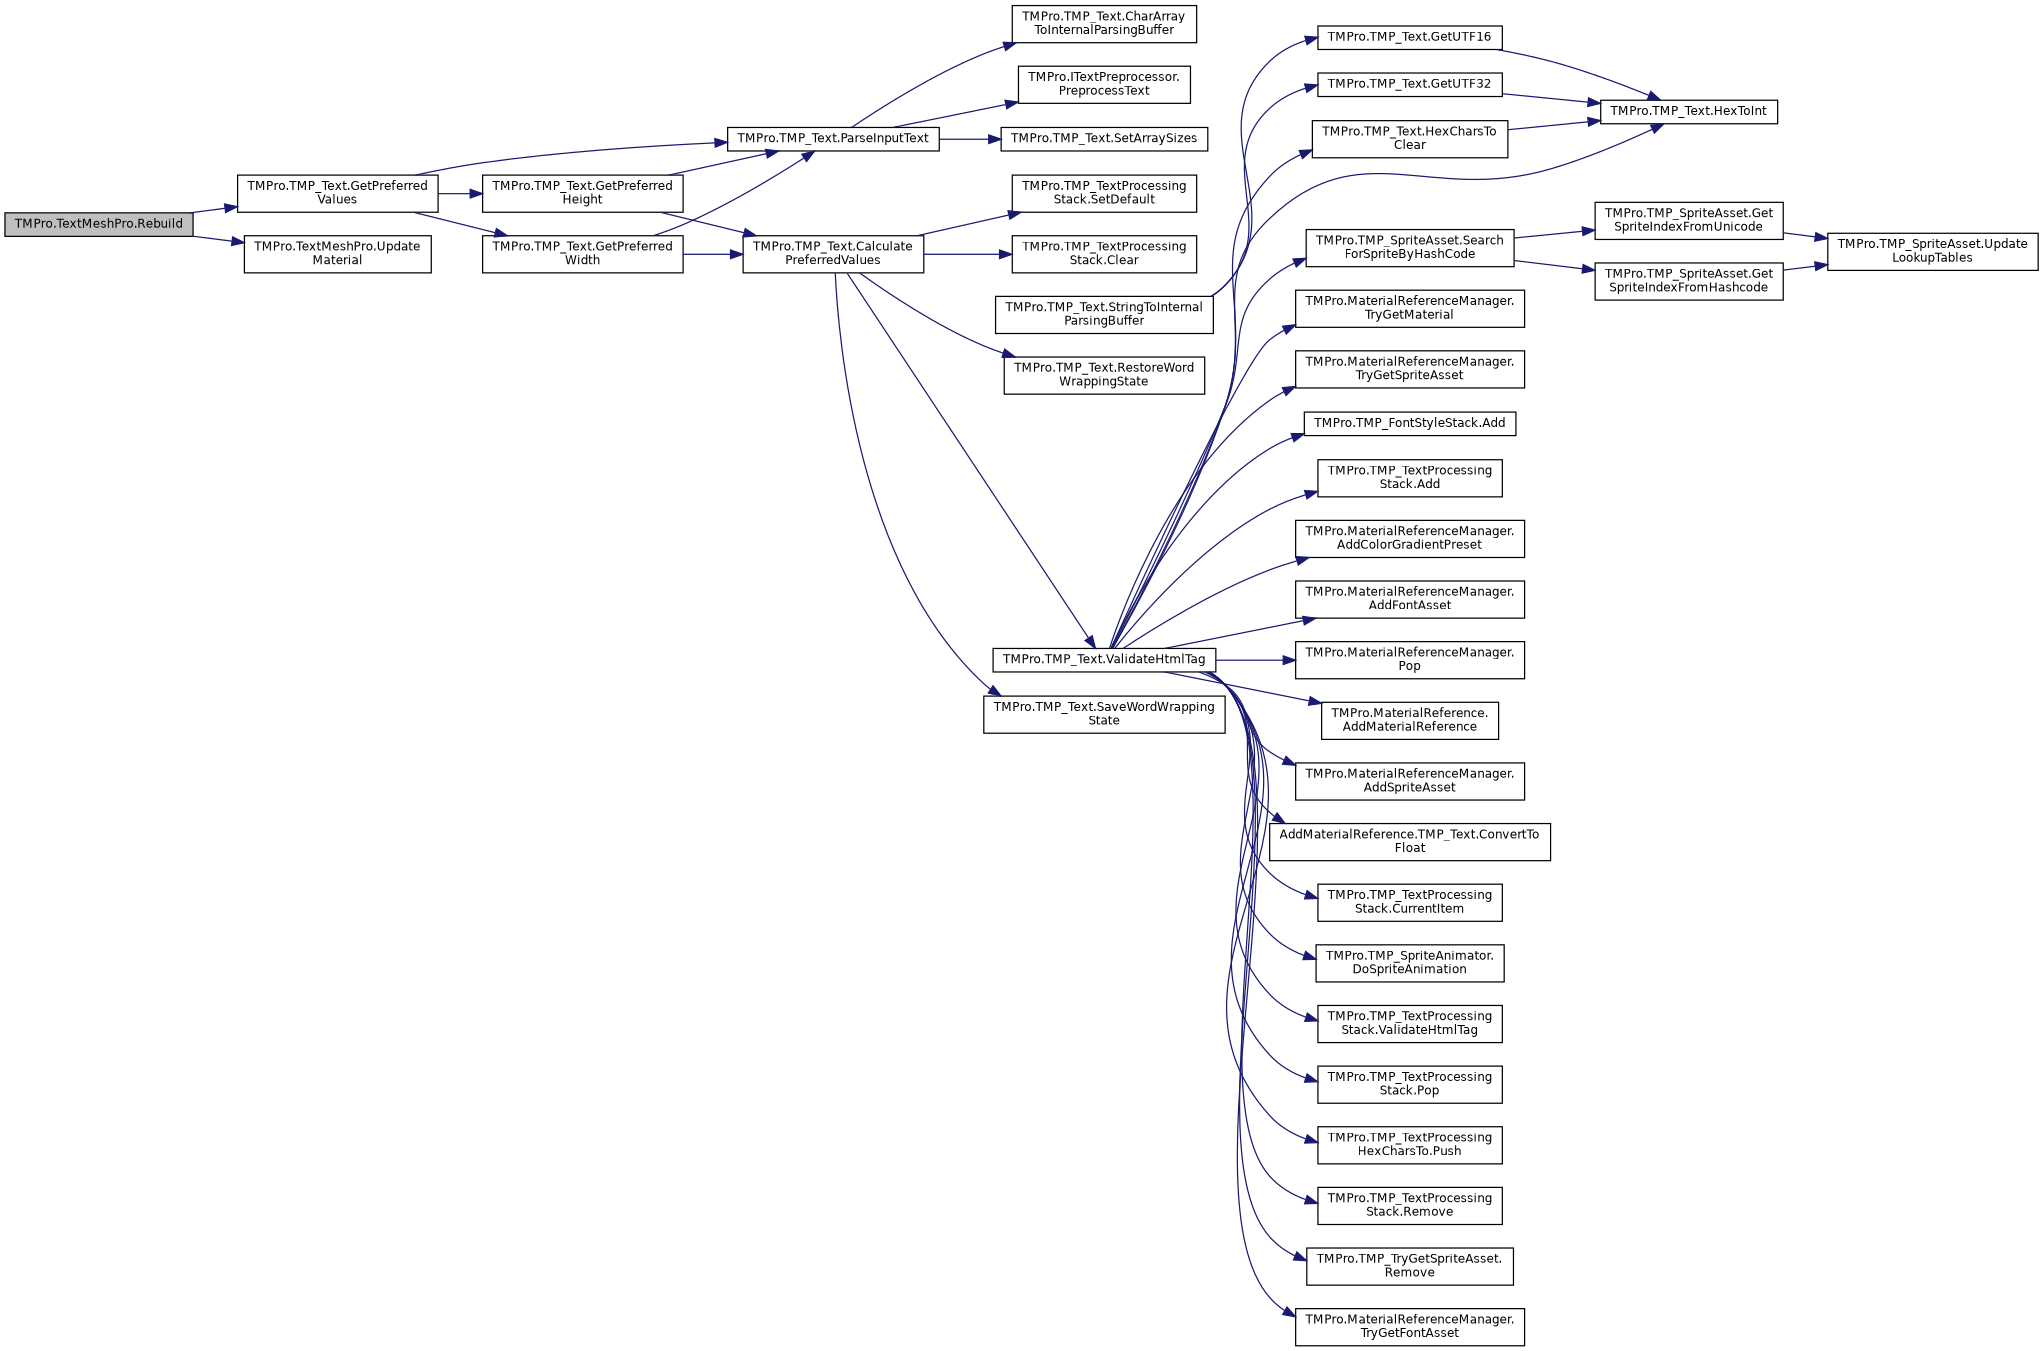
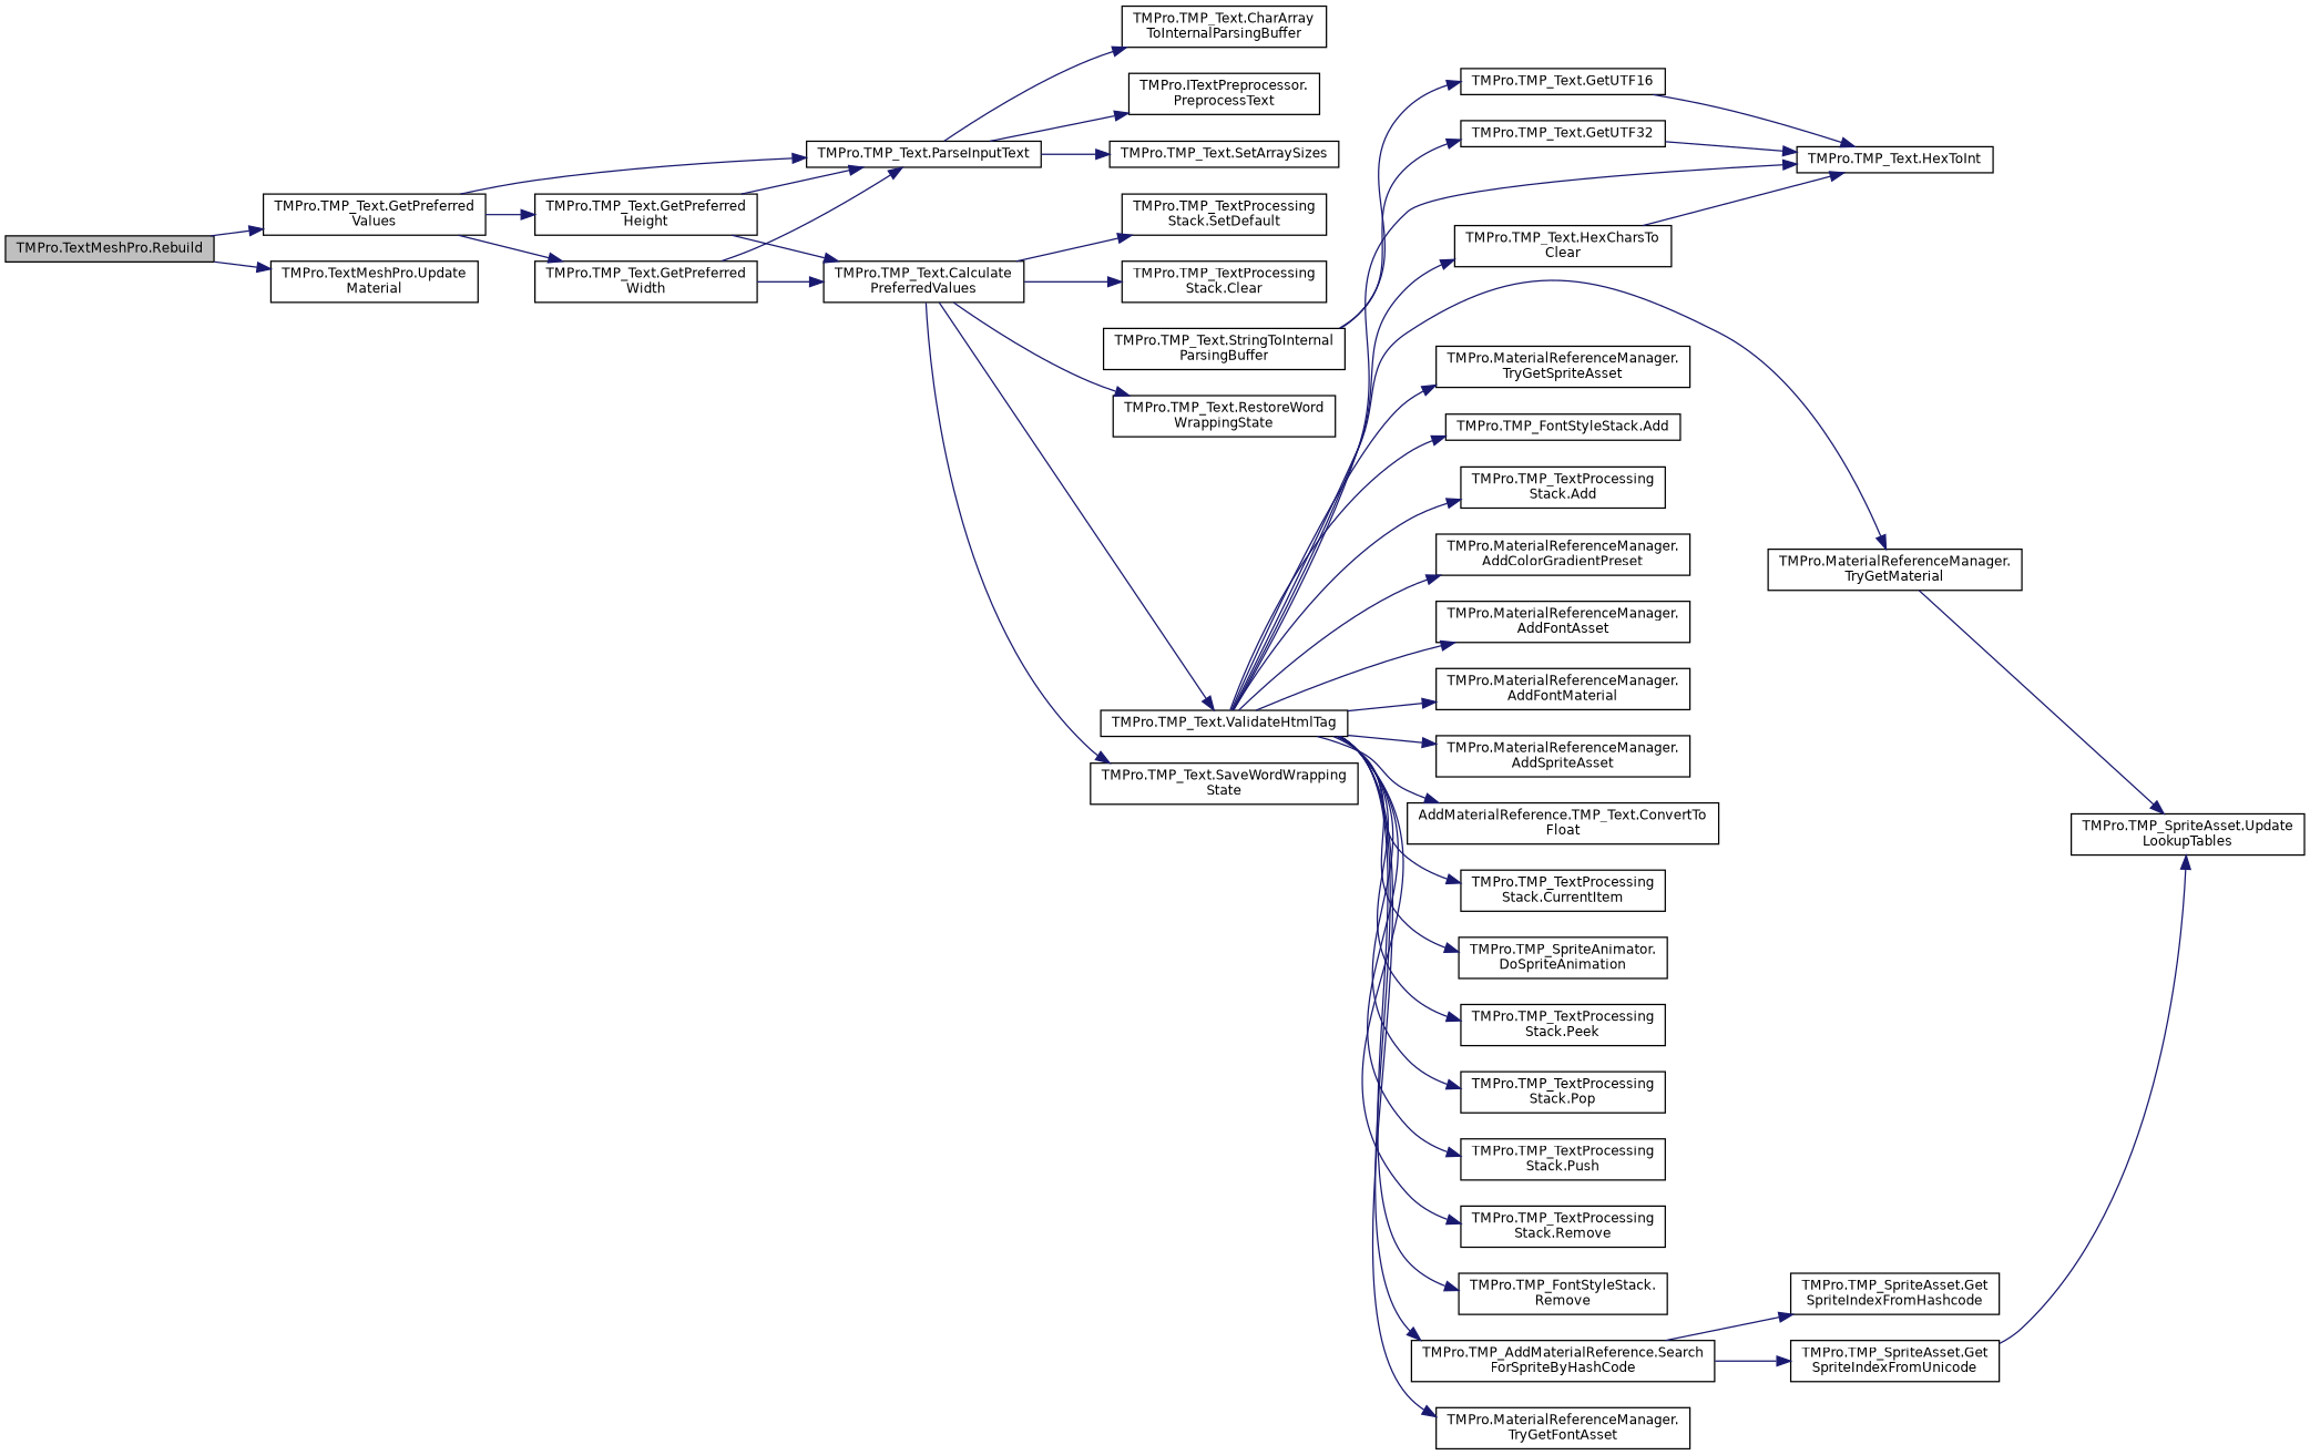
  digraph {
    rankdir=LR
    node [color=black fillcolor=white fontname=Helvetica fontsize=10 shape=record style=filled]
    edge [color=midnightblue fontname=Helvetica fontsize=10 labelfontname=Helvetica labelfontsize=10 style=solid]
    n1 [fillcolor=grey75 fontcolor=black height=0.2 label="TMPro.TextMeshPro.Rebuild" width=0.4]
    n2 [height=0.2 label="TMPro.TMP_Text.GetPreferred\lValues" width=0.4]
    n3 [height=0.2 label="TMPro.TextMeshPro.Update\lMaterial" width=0.4]
    n4 [height=0.2 label="TMPro.TMP_Text.GetPreferred\lHeight" width=0.4]
    n5 [height=0.2 label="TMPro.TMP_Text.ParseInputText" width=0.4]
    n6 [height=0.2 label="TMPro.TMP_Text.GetPreferred\lWidth" width=0.4]
    n7 [height=0.2 label="TMPro.TMP_Text.Calculate\lPreferredValues" width=0.4]
    n8 [height=0.2 label="TMPro.TMP_Text.CharArray\lToInternalParsingBuffer" width=0.4]
    n9 [height=0.2 label="TMPro.ITextPreprocessor.\lPreprocessText" width=0.4]
    n10 [height=0.2 label="TMPro.TMP_Text.SetArraySizes" width=0.4]
    n11 [height=0.2 label="TMPro.TMP_TextProcessing\lStack.Clear" width=0.4]
    n12 [height=0.2 label="TMPro.TMP_Text.RestoreWord\lWrappingState" width=0.4]
    n13 [height=0.2 label="TMPro.TMP_Text.SaveWordWrapping\lState" width=0.4]
    n14 [height=0.2 label="TMPro.TMP_TextProcessing\lStack.SetDefault" width=0.4]
    n15 [height=0.2 label="TMPro.TMP_Text.ValidateHtmlTag" width=0.4]
    n16 [height=0.2 label="TMPro.TMP_FontStyleStack.Add" width=0.4]
    n17 [height=0.2 label="TMPro.TMP_TextProcessing\lStack.Add" width=0.4]
    n18 [height=0.2 label="TMPro.MaterialReferenceManager.\lAddColorGradientPreset" width=0.4]
    n19 [height=0.2 label="TMPro.MaterialReferenceManager.\lAddFontAsset" width=0.4]
-   n20 [height=0.2 label="TMPro.MaterialReferenceManager.\lPop" width=0.4]
-   n21 [height=0.2 label="TMPro.MaterialReference.\lAddMaterialReference" width=0.4]
+   n20 [height=0.2 label="TMPro.MaterialReferenceManager.\lAddFontMaterial" width=0.4]
    n22 [height=0.2 label="TMPro.MaterialReferenceManager.\lAddSpriteAsset" width=0.4]
    n23 [height=0.2 label="AddMaterialReference.TMP_Text.ConvertTo\lFloat" width=0.4]
    n24 [height=0.2 label="TMPro.TMP_TextProcessing\lStack.CurrentItem" width=0.4]
    n25 [height=0.2 label="TMPro.TMP_SpriteAnimator.\lDoSpriteAnimation" width=0.4]
    n26 [height=0.2 label="TMPro.TMP_Text.HexCharsTo\lClear" width=0.4]
    n27 [height=0.2 label="TMPro.TMP_Text.HexToInt" width=0.4]
-   n28 [height=0.2 label="TMPro.TMP_TextProcessing\lStack.ValidateHtmlTag" width=0.4]
+   n28 [height=0.2 label="TMPro.TMP_TextProcessing\lStack.Peek" width=0.4]
    n29 [height=0.2 label="TMPro.TMP_TextProcessing\lStack.Pop" width=0.4]
-   n30 [height=0.2 label="TMPro.TMP_TextProcessing\lHexCharsTo.Push" width=0.4]
+   n30 [height=0.2 label="TMPro.TMP_TextProcessing\lStack.Push" width=0.4]
    n31 [height=0.2 label="TMPro.TMP_TextProcessing\lStack.Remove" width=0.4]
-   n32 [height=0.2 label="TMPro.TMP_TryGetSpriteAsset.\lRemove" width=0.4]
-   n33 [height=0.2 label="TMPro.TMP_SpriteAsset.Search\lForSpriteByHashCode" width=0.4]
+   n32 [height=0.2 label="TMPro.TMP_FontStyleStack.\lRemove" width=0.4]
+   n33 [height=0.2 label="TMPro.TMP_AddMaterialReference.Search\lForSpriteByHashCode" width=0.4]
    n34 [height=0.2 label="TMPro.MaterialReferenceManager.\lTryGetFontAsset" width=0.4]
    n35 [height=0.2 label="TMPro.MaterialReferenceManager.\lTryGetMaterial" width=0.4]
    n36 [height=0.2 label="TMPro.MaterialReferenceManager.\lTryGetSpriteAsset" width=0.4]
    n37 [height=0.2 label="TMPro.TMP_SpriteAsset.Get\lSpriteIndexFromHashcode" width=0.4]
    n38 [height=0.2 label="TMPro.TMP_SpriteAsset.Get\lSpriteIndexFromUnicode" width=0.4]
    n39 [height=0.2 label="TMPro.TMP_SpriteAsset.Update\lLookupTables" width=0.4]
    n40 [height=0.2 label="TMPro.TMP_Text.StringToInternal\lParsingBuffer" width=0.4]
    n41 [height=0.2 label="TMPro.TMP_Text.GetUTF16" width=0.4]
    n42 [height=0.2 label="TMPro.TMP_Text.GetUTF32" width=0.4]
    n1 -> n2
    n1 -> n3
    n2 -> n4
    n2 -> n5
    n2 -> n6
    n4 -> n5
    n4 -> n7
    n5 -> n8
    n5 -> n9
    n5 -> n10
    n6 -> n5
    n6 -> n7
    n7 -> n11
    n7 -> n12
    n7 -> n13
    n7 -> n14
    n7 -> n15
    n15 -> n16
    n15 -> n17
    n15 -> n18
    n15 -> n19
    n15 -> n20
-   n15 -> n21
    n15 -> n22
    n15 -> n23
    n15 -> n24
    n15 -> n25
    n15 -> n26
    n15 -> n27
    n15 -> n28
    n15 -> n29
    n15 -> n30
    n15 -> n31
    n15 -> n32
    n15 -> n33
    n15 -> n34
    n15 -> n35
    n15 -> n36
    n26 -> n27
    n33 -> n37
    n33 -> n38
-   n37 -> n39
+   n35 -> n39
    n38 -> n39
    n40 -> n41
    n40 -> n42
    n41 -> n27
    n42 -> n27
  }
